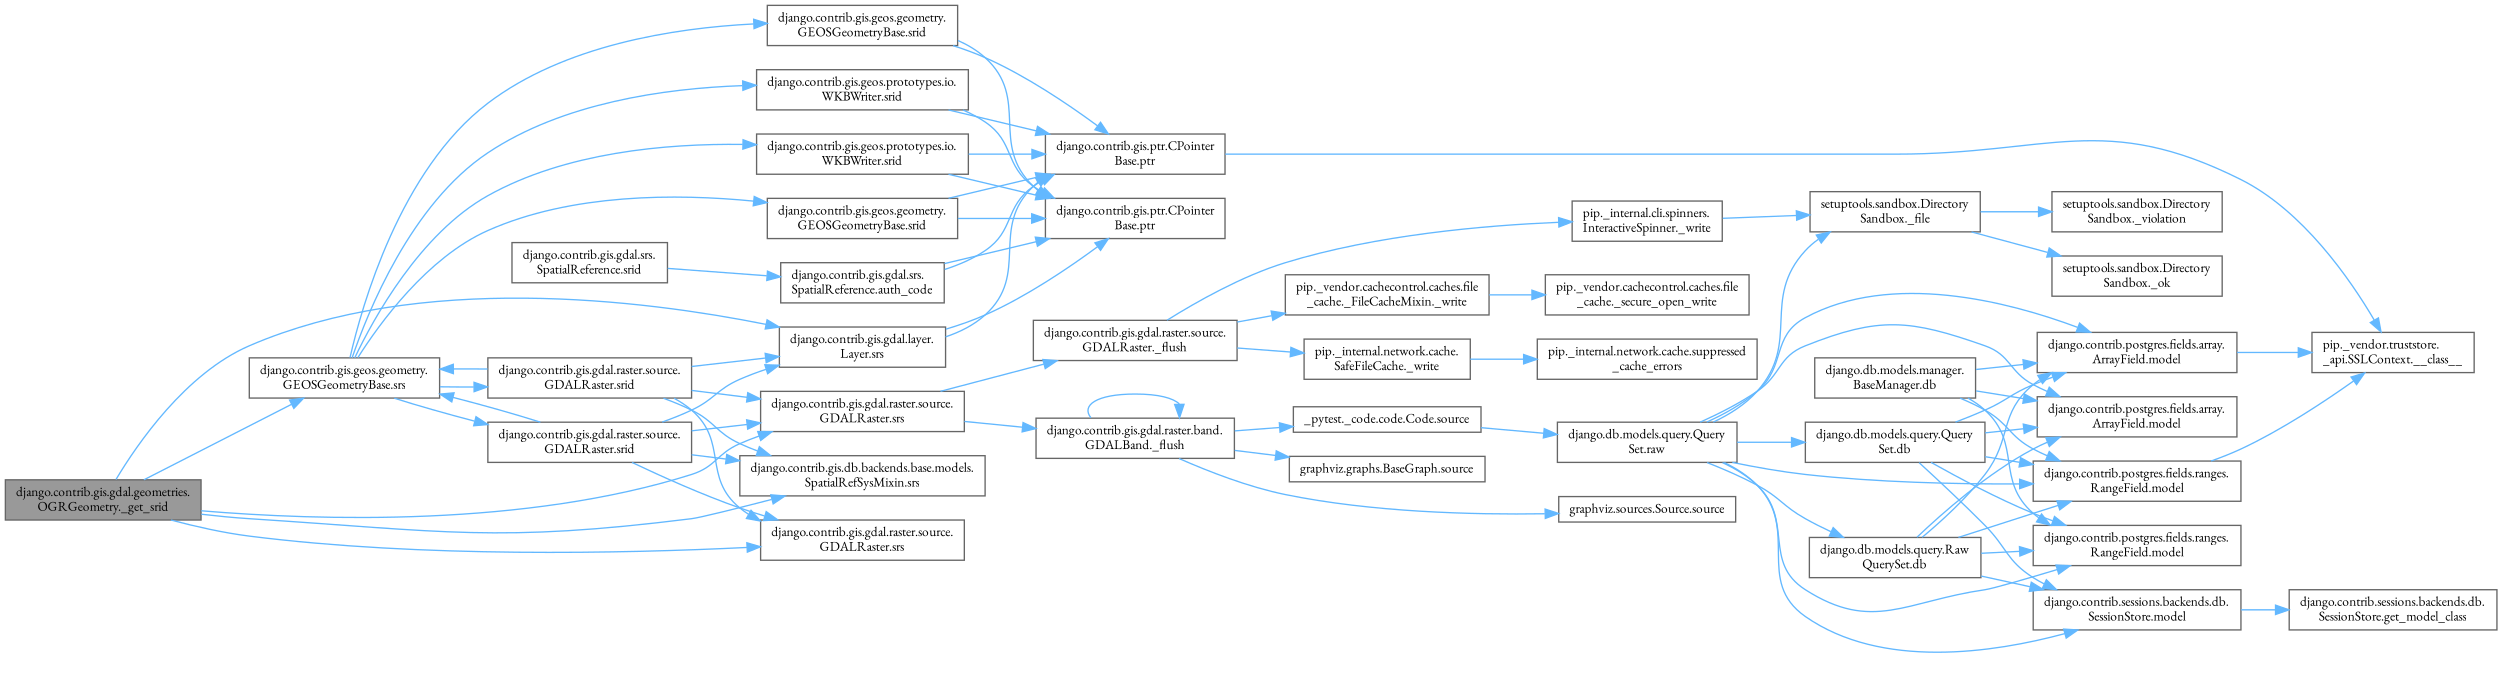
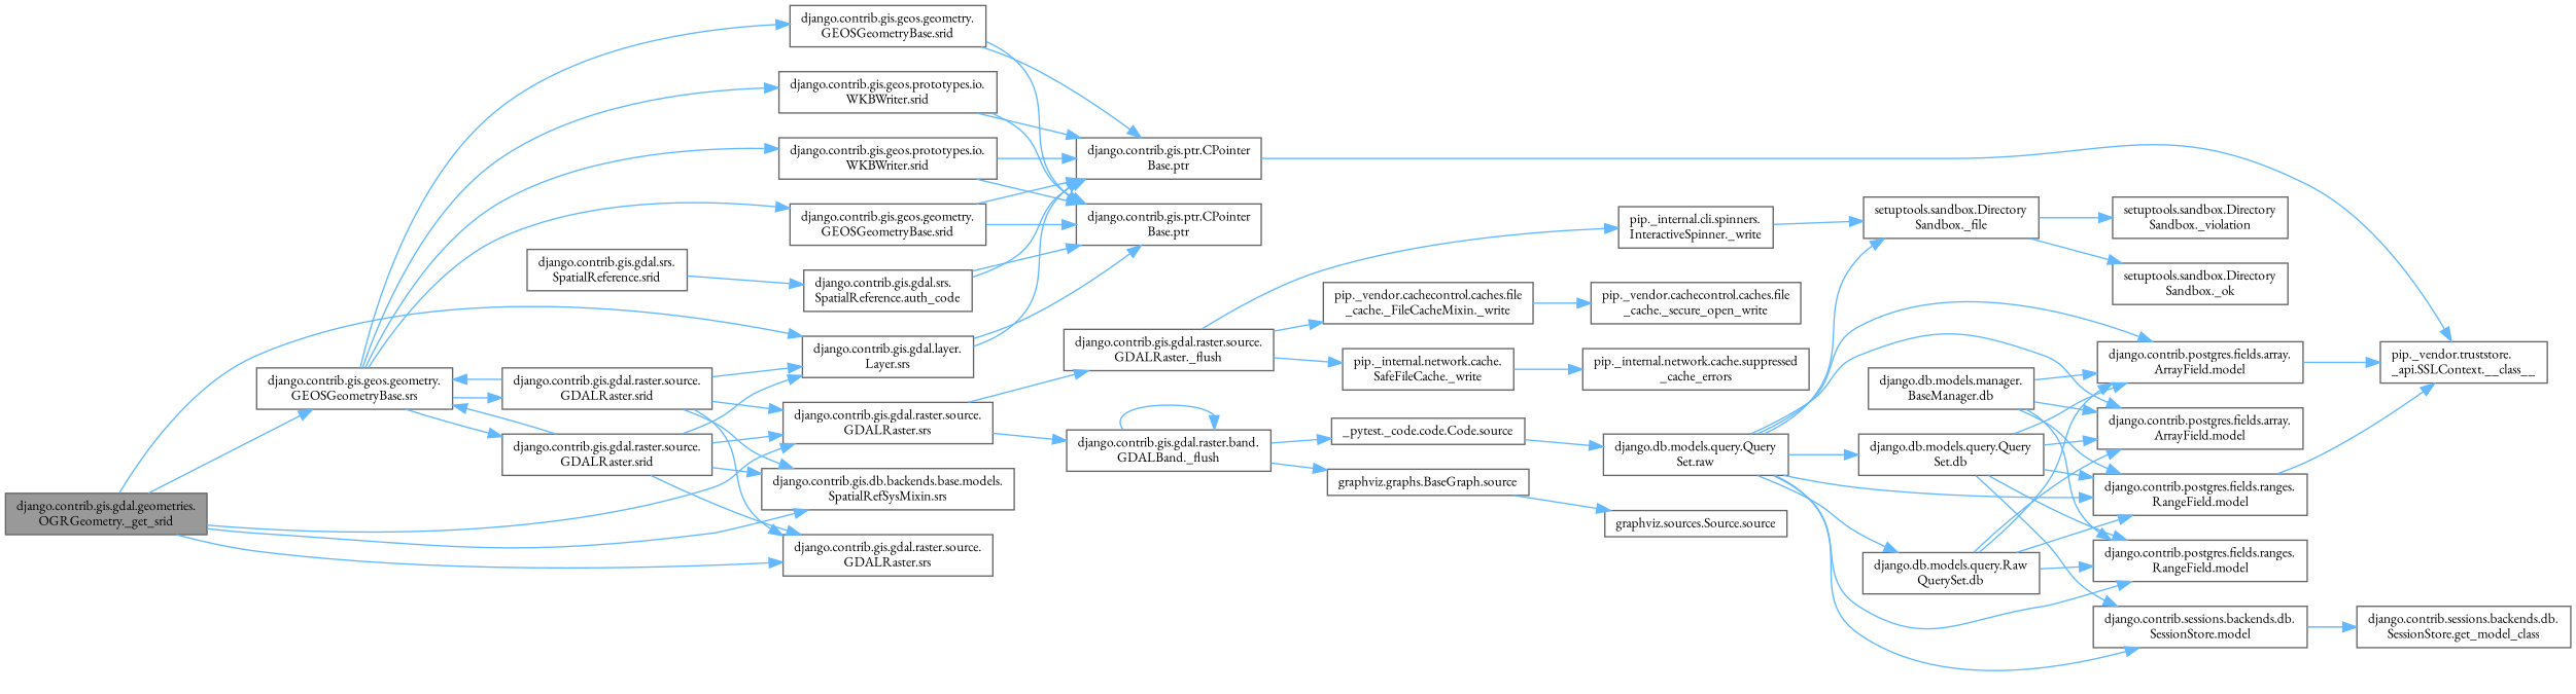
  digraph {
    fontname="EB Garamond"
    rankdir=LR
    node [color=grey40 fillcolor=white fontname="EB Garamond" fontsize=10 shape=box style=filled]
    edge [color=steelblue1 fontname="EB Garamond" fontsize=10 labelfontname=Helvetica labelfontsize=10 style=solid]
    n1 [color=gray40 fillcolor=grey60 fontcolor=black height=0.2 label="django.contrib.gis.gdal.geometries.\lOGRGeometry._get_srid" width=0.4]
    n2 [height=0.2 label="django.contrib.gis.db.backends.base.models.\lSpatialRefSysMixin.srs" width=0.4]
    n3 [height=0.2 label="django.contrib.gis.gdal.layer.\lLayer.srs" width=0.4]
    n4 [height=0.2 label="django.contrib.gis.gdal.raster.source.\lGDALRaster.srs" width=0.4]
    n5 [height=0.2 label="django.contrib.gis.gdal.raster.source.\lGDALRaster.srs" width=0.4]
    n6 [height=0.2 label="django.contrib.gis.geos.geometry.\lGEOSGeometryBase.srs" width=0.4]
    n7 [height=0.2 label="django.contrib.gis.ptr.CPointer\lBase.ptr" width=0.4]
    n8 [height=0.2 label="django.contrib.gis.ptr.CPointer\lBase.ptr" width=0.4]
    n9 [height=0.2 label="django.contrib.gis.gdal.raster.band.\lGDALBand._flush" width=0.4]
    n10 [height=0.2 label="django.contrib.gis.gdal.raster.source.\lGDALRaster._flush" width=0.4]
    n11 [height=0.2 label="django.contrib.gis.gdal.raster.source.\lGDALRaster.srid" width=0.4]
    n12 [height=0.2 label="django.contrib.gis.gdal.raster.source.\lGDALRaster.srid" width=0.4]
    n13 [height=0.2 label="django.contrib.gis.geos.geometry.\lGEOSGeometryBase.srid" width=0.4]
    n14 [height=0.2 label="django.contrib.gis.geos.geometry.\lGEOSGeometryBase.srid" width=0.4]
    n15 [height=0.2 label="django.contrib.gis.geos.prototypes.io.\lWKBWriter.srid" width=0.4]
    n16 [height=0.2 label="django.contrib.gis.geos.prototypes.io.\lWKBWriter.srid" width=0.4]
    n17 [height=0.2 label="pip._vendor.truststore.\l_api.SSLContext.__class__" width=0.4]
    n18 [height=0.2 label="_pytest._code.code.Code.source" width=0.4]
    n19 [height=0.2 label="graphviz.graphs.BaseGraph.source" width=0.4]
    n20 [height=0.2 label="graphviz.sources.Source.source" width=0.4]
    n21 [height=0.2 label="pip._internal.cli.spinners.\lInteractiveSpinner._write" width=0.4]
    n22 [height=0.2 label="pip._internal.network.cache.\lSafeFileCache._write" width=0.4]
    n23 [height=0.2 label="pip._vendor.cachecontrol.caches.file\l_cache._FileCacheMixin._write" width=0.4]
    n24 [height=0.2 label="django.db.models.query.Query\lSet.raw" width=0.4]
    n25 [height=0.2 label="django.contrib.postgres.fields.array.\lArrayField.model" width=0.4]
    n26 [height=0.2 label="django.contrib.postgres.fields.array.\lArrayField.model" width=0.4]
    n27 [height=0.2 label="django.contrib.postgres.fields.ranges.\lRangeField.model" width=0.4]
    n28 [height=0.2 label="django.contrib.postgres.fields.ranges.\lRangeField.model" width=0.4]
    n29 [height=0.2 label="django.contrib.sessions.backends.db.\lSessionStore.model" width=0.4]
    n30 [height=0.2 label="django.db.models.query.Query\lSet.db" width=0.4]
    n31 [height=0.2 label="django.db.models.query.Raw\lQuerySet.db" width=0.4]
    n32 [height=0.2 label="setuptools.sandbox.Directory\lSandbox._file" width=0.4]
    n33 [height=0.2 label="django.db.models.manager.\lBaseManager.db" width=0.4]
    n34 [height=0.2 label="django.contrib.sessions.backends.db.\lSessionStore.get_model_class" width=0.4]
    n35 [height=0.2 label="pip._internal.network.cache.suppressed\l_cache_errors" width=0.4]
    n36 [height=0.2 label="pip._vendor.cachecontrol.caches.file\l_cache._secure_open_write" width=0.4]
    n37 [height=0.2 label="setuptools.sandbox.Directory\lSandbox._ok" width=0.4]
    n38 [height=0.2 label="setuptools.sandbox.Directory\lSandbox._violation" width=0.4]
    n39 [height=0.2 label="django.contrib.gis.gdal.srs.\lSpatialReference.srid" width=0.4]
    n40 [height=0.2 label="django.contrib.gis.gdal.srs.\lSpatialReference.auth_code" width=0.4]
    n1 -> n2
    n1 -> n3
    n1 -> n4
    n1 -> n5
    n1 -> n6
    n3 -> n7
    n3 -> n8
    n5 -> n9
    n5 -> n10
    n6 -> n11
    n6 -> n12
    n6 -> n13
    n6 -> n14
    n6 -> n15
    n6 -> n16
    n7 -> n17
    n9 -> n9
    n9 -> n18
    n9 -> n19
-   n9 -> n20
+   n19 -> n20
    n10 -> n21
    n10 -> n22
    n10 -> n23
    n11 -> n2
    n11 -> n3
    n11 -> n4
    n11 -> n5
    n11 -> n6
    n12 -> n2
    n12 -> n3
    n12 -> n4
    n12 -> n5
    n12 -> n6
    n13 -> n7
    n13 -> n8
    n14 -> n7
    n14 -> n8
    n15 -> n7
    n15 -> n8
    n16 -> n7
    n16 -> n8
    n18 -> n24
    n21 -> n32
    n22 -> n35
    n23 -> n36
    n24 -> n25
    n24 -> n26
    n24 -> n27
    n24 -> n28
    n24 -> n29
    n24 -> n30
    n24 -> n31
    n24 -> n32
    n25 -> n17
    n27 -> n17
    n29 -> n34
    n30 -> n25
    n30 -> n26
    n30 -> n27
    n30 -> n28
    n30 -> n29
    n31 -> n25
    n31 -> n26
    n31 -> n27
    n31 -> n28
-   n31 -> n29
    n32 -> n37
    n32 -> n38
    n33 -> n25
    n33 -> n26
    n33 -> n27
    n33 -> n28
    n39 -> n40
    n40 -> n7
    n40 -> n8
  }
